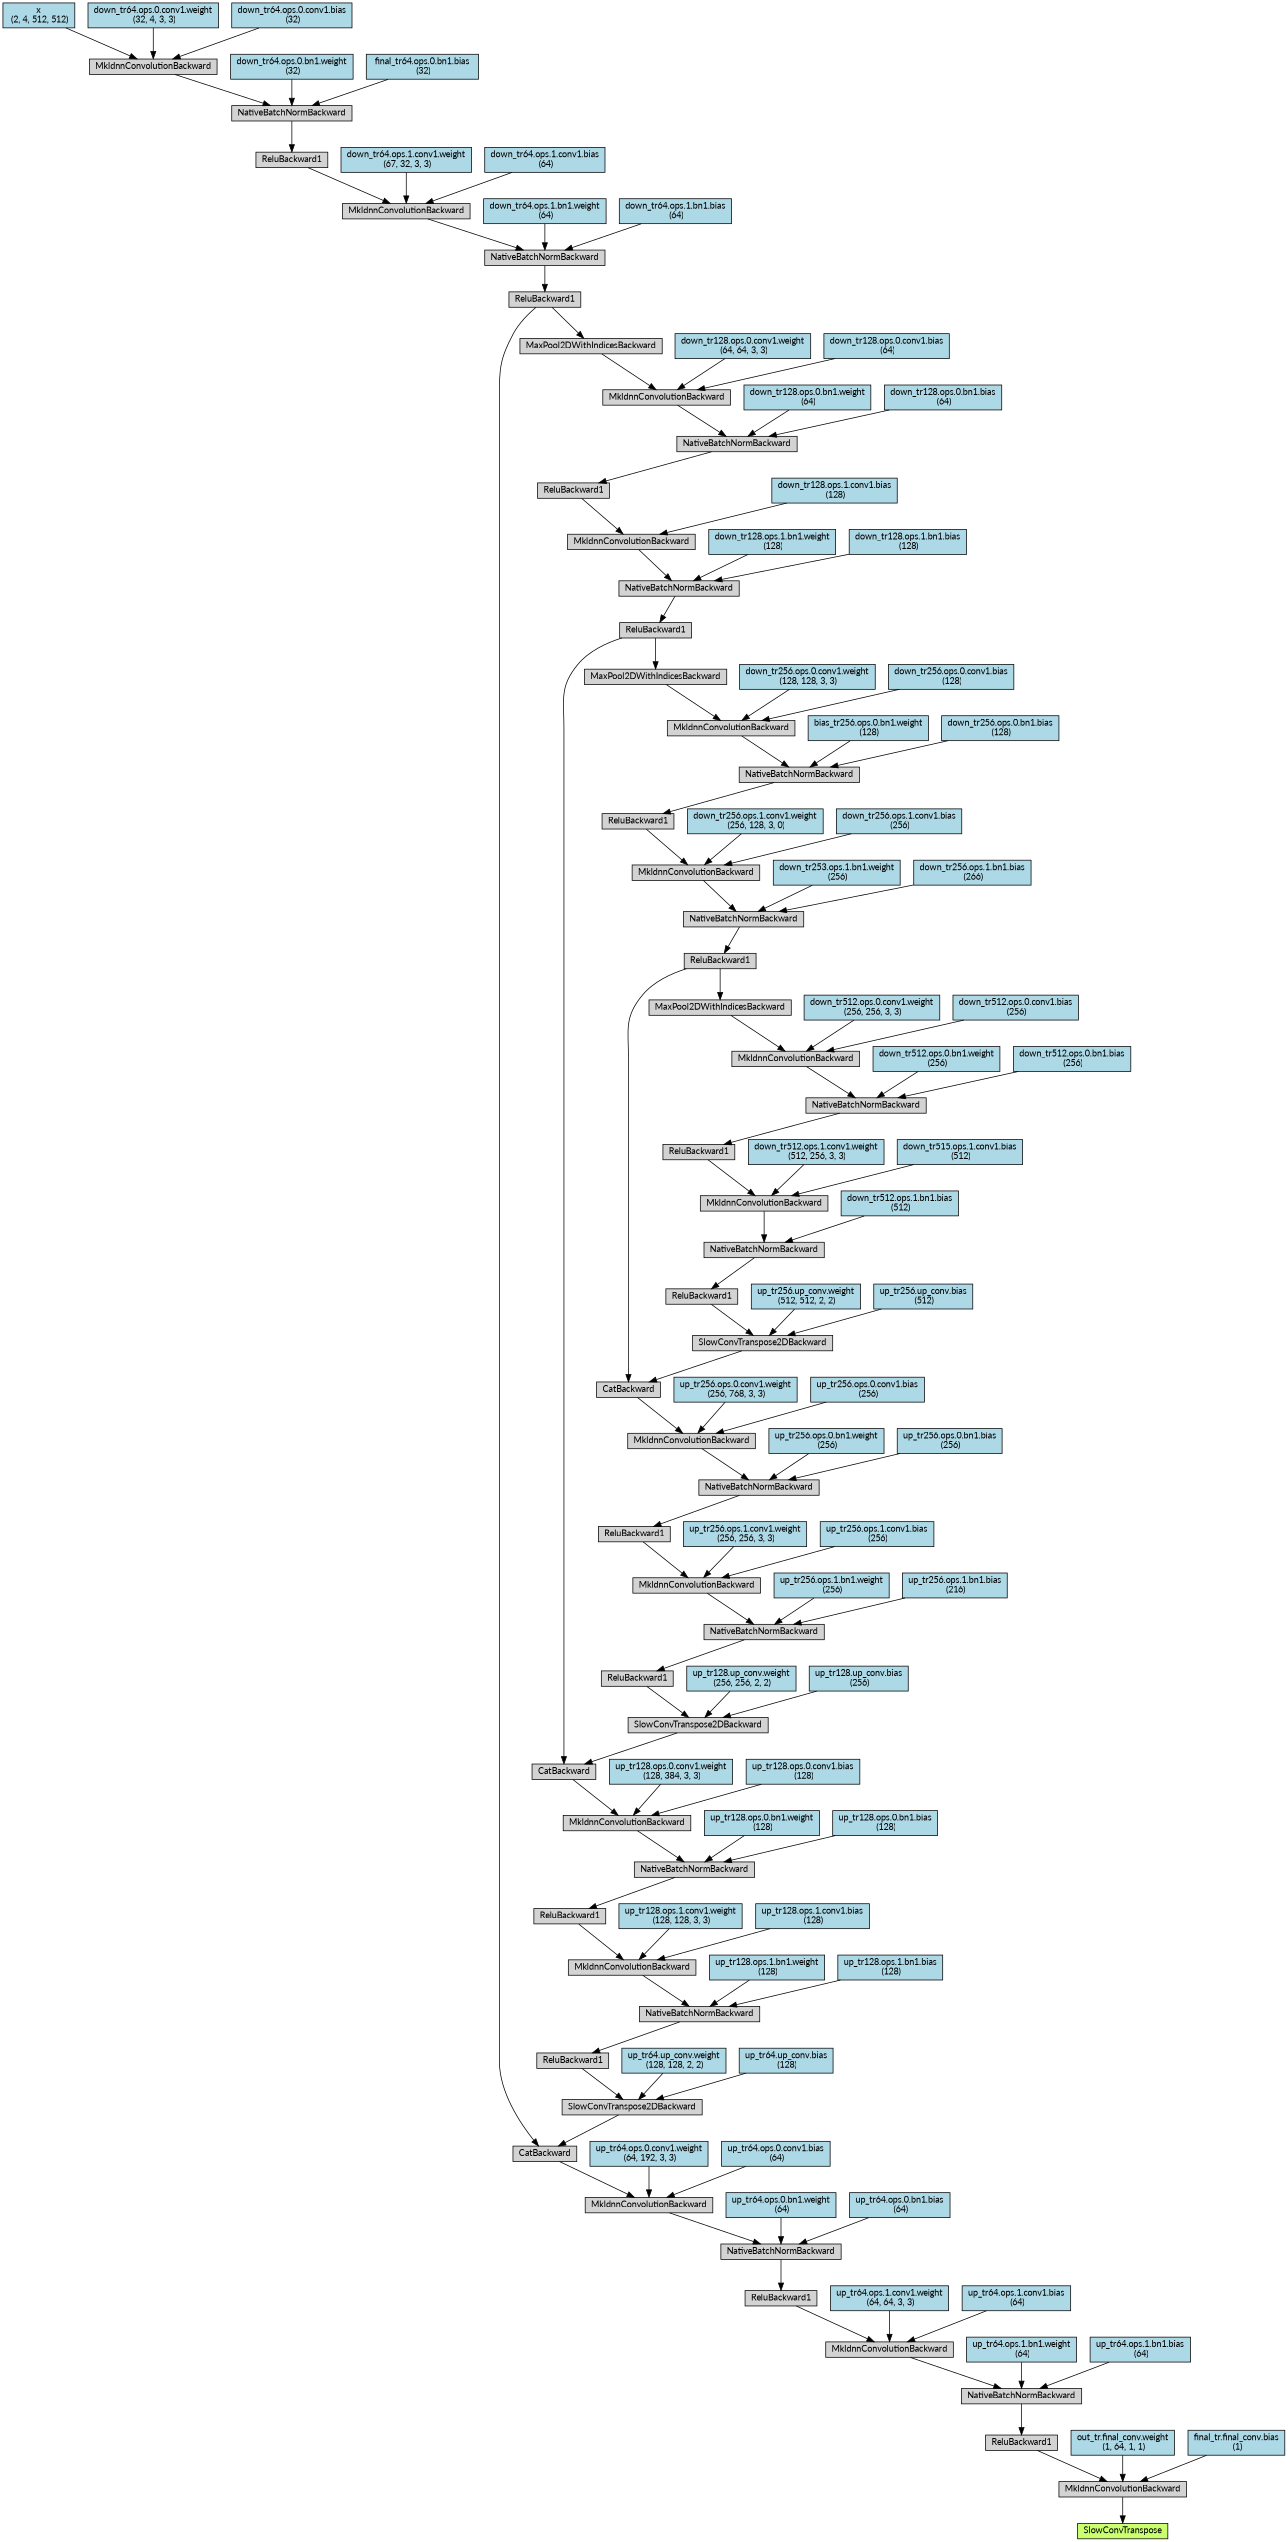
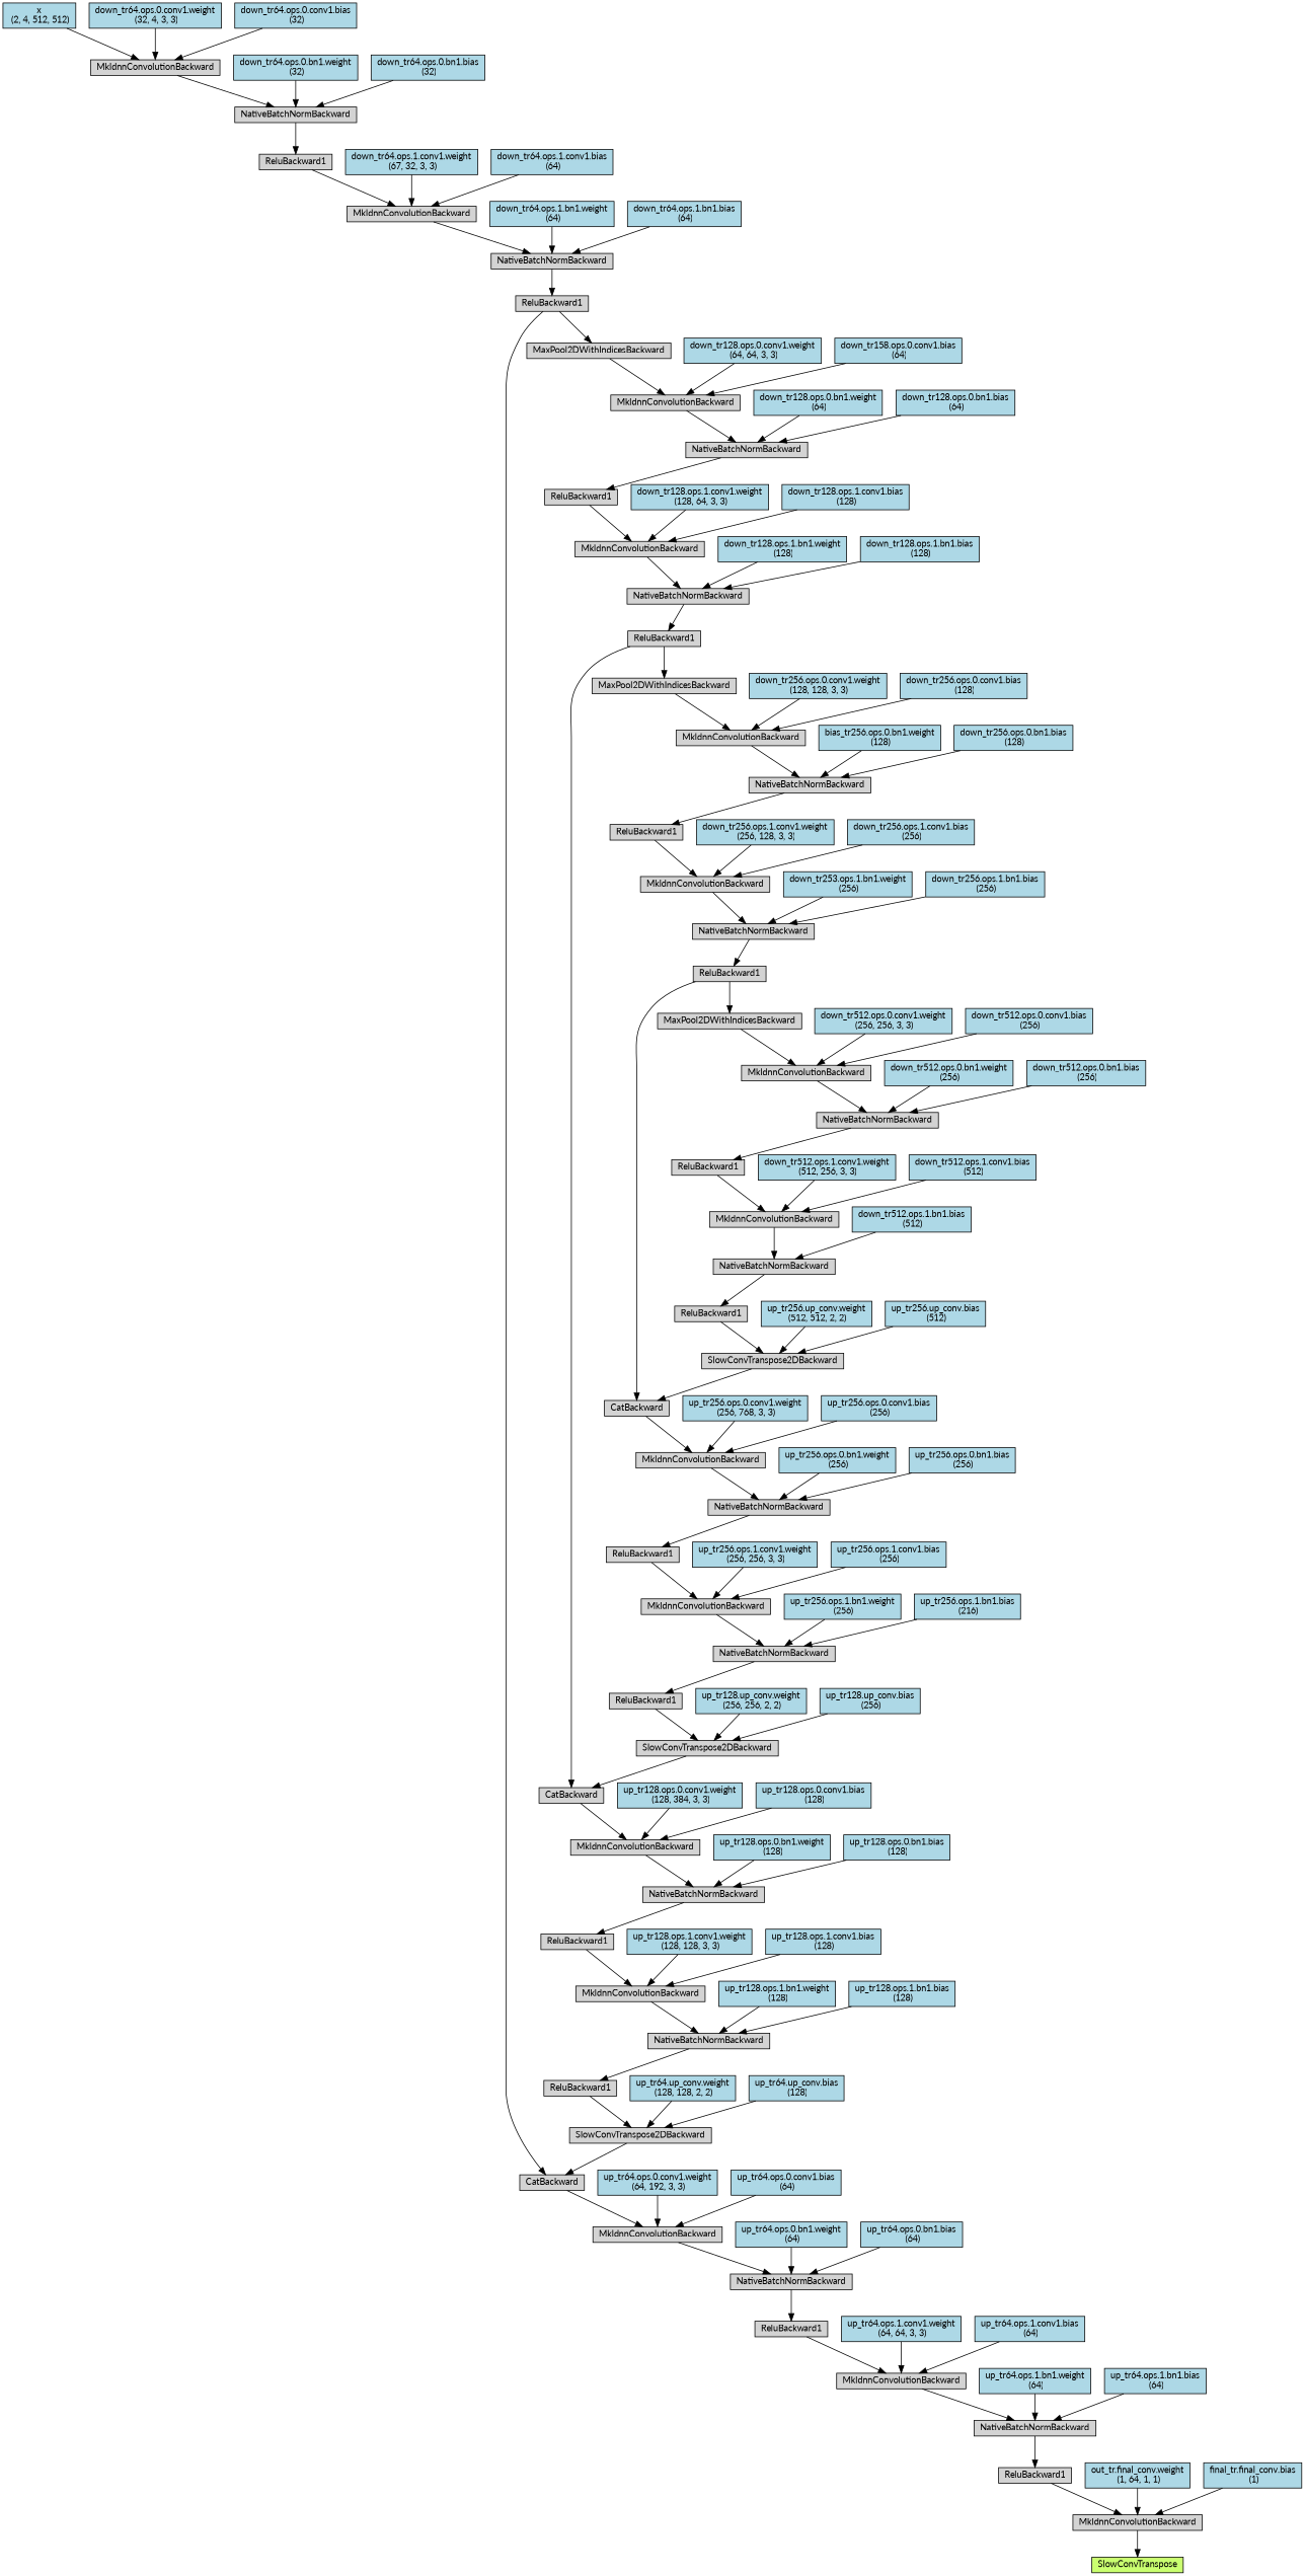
  digraph {
    fontname=Lato
    node [align=left fillcolor=lightblue fontname=Lato fontsize=12 ranksep=0.1 shape=box style=filled]
    edge [fontname=Lato]
    n1 [fillcolor=darkolivegreen1 height=0.2 label=SlowConvTranspose]
    n2 [height=0.2 label=MkldnnConvolutionBackward fillcolor=""]
    n3 [height=0.2 label=ReluBackward1 fillcolor=""]
    n4 [height=0.2 label=NativeBatchNormBackward fillcolor=""]
    n5 [height=0.2 label=MkldnnConvolutionBackward fillcolor=""]
    n6 [height=0.2 label=ReluBackward1 fillcolor=""]
    n7 [height=0.2 label=NativeBatchNormBackward fillcolor=""]
    n8 [height=0.2 label=MkldnnConvolutionBackward fillcolor=""]
    n9 [height=0.2 label=CatBackward fillcolor=""]
    n10 [height=0.2 label=SlowConvTranspose2DBackward fillcolor=""]
    n11 [height=0.2 label=ReluBackward1 fillcolor=""]
    n12 [height=0.2 label=NativeBatchNormBackward fillcolor=""]
    n13 [height=0.2 label=MkldnnConvolutionBackward fillcolor=""]
    n14 [height=0.2 label=ReluBackward1 fillcolor=""]
    n15 [height=0.2 label=NativeBatchNormBackward fillcolor=""]
    n16 [height=0.2 label=MkldnnConvolutionBackward fillcolor=""]
    n17 [height=0.2 label=CatBackward fillcolor=""]
    n18 [height=0.2 label=SlowConvTranspose2DBackward fillcolor=""]
    n19 [height=0.2 label=ReluBackward1 fillcolor=""]
    n20 [height=0.2 label=NativeBatchNormBackward fillcolor=""]
    n21 [height=0.2 label=MkldnnConvolutionBackward fillcolor=""]
    n22 [height=0.2 label=ReluBackward1 fillcolor=""]
    n23 [height=0.2 label=NativeBatchNormBackward fillcolor=""]
    n24 [height=0.2 label=MkldnnConvolutionBackward fillcolor=""]
    n25 [height=0.2 label=CatBackward fillcolor=""]
    n26 [height=0.2 label=SlowConvTranspose2DBackward fillcolor=""]
    n27 [height=0.2 label=ReluBackward1 fillcolor=""]
    n28 [height=0.2 label=NativeBatchNormBackward fillcolor=""]
    n29 [height=0.2 label=MkldnnConvolutionBackward fillcolor=""]
    n30 [height=0.2 label=ReluBackward1 fillcolor=""]
    n31 [height=0.2 label=NativeBatchNormBackward fillcolor=""]
    n32 [height=0.2 label=MkldnnConvolutionBackward fillcolor=""]
    n33 [height=0.2 label=MaxPool2DWithIndicesBackward fillcolor=""]
    n34 [height=0.2 label=ReluBackward1 fillcolor=""]
    n35 [height=0.2 label=NativeBatchNormBackward fillcolor=""]
    n36 [height=0.2 label=MkldnnConvolutionBackward fillcolor=""]
    n37 [height=0.2 label=ReluBackward1 fillcolor=""]
    n38 [height=0.2 label=NativeBatchNormBackward fillcolor=""]
    n39 [height=0.2 label=MkldnnConvolutionBackward fillcolor=""]
    n40 [height=0.2 label=MaxPool2DWithIndicesBackward fillcolor=""]
    n41 [height=0.2 label=ReluBackward1 fillcolor=""]
    n42 [height=0.2 label=NativeBatchNormBackward fillcolor=""]
    n43 [height=0.2 label=MkldnnConvolutionBackward fillcolor=""]
    n44 [height=0.2 label=ReluBackward1 fillcolor=""]
    n45 [height=0.2 label=NativeBatchNormBackward fillcolor=""]
    n46 [height=0.2 label=MkldnnConvolutionBackward fillcolor=""]
    n47 [height=0.2 label=MaxPool2DWithIndicesBackward fillcolor=""]
    n48 [height=0.2 label=ReluBackward1 fillcolor=""]
    n49 [height=0.2 label=NativeBatchNormBackward fillcolor=""]
    n50 [height=0.2 label=MkldnnConvolutionBackward fillcolor=""]
    n51 [height=0.2 label=ReluBackward1 fillcolor=""]
    n52 [height=0.2 label=NativeBatchNormBackward fillcolor=""]
    n53 [height=0.2 label=MkldnnConvolutionBackward fillcolor=""]
    n54 [height=0.2 label="x\n (2, 4, 512, 512)"]
    n55 [height=0.2 label="down_tr64.ops.0.conv1.weight\n (32, 4, 3, 3)"]
    n56 [height=0.2 label="down_tr64.ops.0.conv1.bias\n (32)"]
    n57 [height=0.2 label="down_tr64.ops.0.bn1.weight\n (32)"]
-   n58 [height=0.2 label="final_tr64.ops.0.bn1.bias\n (32)"]
+   n58 [height=0.2 label="down_tr64.ops.0.bn1.bias\n (32)"]
    n59 [height=0.2 label="down_tr64.ops.1.conv1.weight\n (67, 32, 3, 3)"]
    n60 [height=0.2 label="down_tr64.ops.1.conv1.bias\n (64)"]
    n61 [height=0.2 label="down_tr64.ops.1.bn1.weight\n (64)"]
    n62 [height=0.2 label="down_tr64.ops.1.bn1.bias\n (64)"]
    n63 [height=0.2 label="down_tr128.ops.0.conv1.weight\n (64, 64, 3, 3)"]
-   n64 [height=0.2 label="down_tr128.ops.0.conv1.bias\n (64)"]
+   n64 [height=0.2 label="down_tr158.ops.0.conv1.bias\n (64)"]
    n65 [height=0.2 label="down_tr128.ops.0.bn1.weight\n (64)"]
    n66 [height=0.2 label="down_tr128.ops.0.bn1.bias\n (64)"]
+   n67 [height=0.2 label="down_tr128.ops.1.conv1.weight\n (128, 64, 3, 3)"]
    n68 [height=0.2 label="down_tr128.ops.1.conv1.bias\n (128)"]
    n69 [height=0.2 label="down_tr128.ops.1.bn1.weight\n (128)"]
    n70 [height=0.2 label="down_tr128.ops.1.bn1.bias\n (128)"]
    n71 [height=0.2 label="down_tr256.ops.0.conv1.weight\n (128, 128, 3, 3)"]
    n72 [height=0.2 label="down_tr256.ops.0.conv1.bias\n (128)"]
    n73 [height=0.2 label="bias_tr256.ops.0.bn1.weight\n (128)"]
    n74 [height=0.2 label="down_tr256.ops.0.bn1.bias\n (128)"]
-   n75 [height=0.2 label="down_tr256.ops.1.conv1.weight\n (256, 128, 3, 0)"]
+   n75 [height=0.2 label="down_tr256.ops.1.conv1.weight\n (256, 128, 3, 3)"]
    n76 [height=0.2 label="down_tr256.ops.1.conv1.bias\n (256)"]
    n77 [height=0.2 label="down_tr253.ops.1.bn1.weight\n (256)"]
-   n78 [height=0.2 label="down_tr256.ops.1.bn1.bias\n (266)"]
+   n78 [height=0.2 label="down_tr256.ops.1.bn1.bias\n (256)"]
    n79 [height=0.2 label="down_tr512.ops.0.conv1.weight\n (256, 256, 3, 3)"]
    n80 [height=0.2 label="down_tr512.ops.0.conv1.bias\n (256)"]
    n81 [height=0.2 label="down_tr512.ops.0.bn1.weight\n (256)"]
    n82 [height=0.2 label="down_tr512.ops.0.bn1.bias\n (256)"]
    n83 [height=0.2 label="down_tr512.ops.1.conv1.weight\n (512, 256, 3, 3)"]
-   n84 [height=0.2 label="down_tr515.ops.1.conv1.bias\n (512)"]
+   n84 [height=0.2 label="down_tr512.ops.1.conv1.bias\n (512)"]
    n85 [height=0.2 label="down_tr512.ops.1.bn1.bias\n (512)"]
    n86 [height=0.2 label="up_tr256.up_conv.weight\n (512, 512, 2, 2)"]
    n87 [height=0.2 label="up_tr256.up_conv.bias\n (512)"]
    n88 [height=0.2 label="up_tr256.ops.0.conv1.weight\n (256, 768, 3, 3)"]
    n89 [height=0.2 label="up_tr256.ops.0.conv1.bias\n (256)"]
    n90 [height=0.2 label="up_tr256.ops.0.bn1.weight\n (256)"]
    n91 [height=0.2 label="up_tr256.ops.0.bn1.bias\n (256)"]
    n92 [height=0.2 label="up_tr256.ops.1.conv1.weight\n (256, 256, 3, 3)"]
    n93 [height=0.2 label="up_tr256.ops.1.conv1.bias\n (256)"]
    n94 [height=0.2 label="up_tr256.ops.1.bn1.weight\n (256)"]
    n95 [height=0.2 label="up_tr256.ops.1.bn1.bias\n (216)"]
    n96 [height=0.2 label="up_tr128.up_conv.weight\n (256, 256, 2, 2)"]
    n97 [height=0.2 label="up_tr128.up_conv.bias\n (256)"]
    n98 [height=0.2 label="up_tr128.ops.0.conv1.weight\n (128, 384, 3, 3)"]
    n99 [height=0.2 label="up_tr128.ops.0.conv1.bias\n (128)"]
    n100 [height=0.2 label="up_tr128.ops.0.bn1.weight\n (128)"]
    n101 [height=0.2 label="up_tr128.ops.0.bn1.bias\n (128)"]
    n102 [height=0.2 label="up_tr128.ops.1.conv1.weight\n (128, 128, 3, 3)"]
    n103 [height=0.2 label="up_tr128.ops.1.conv1.bias\n (128)"]
    n104 [height=0.2 label="up_tr128.ops.1.bn1.weight\n (128)"]
    n105 [height=0.2 label="up_tr128.ops.1.bn1.bias\n (128)"]
    n106 [height=0.2 label="up_tr64.up_conv.weight\n (128, 128, 2, 2)"]
    n107 [height=0.2 label="up_tr64.up_conv.bias\n (128)"]
    n108 [height=0.2 label="up_tr64.ops.0.conv1.weight\n (64, 192, 3, 3)"]
    n109 [height=0.2 label="up_tr64.ops.0.conv1.bias\n (64)"]
    n110 [height=0.2 label="up_tr64.ops.0.bn1.weight\n (64)"]
    n111 [height=0.2 label="up_tr64.ops.0.bn1.bias\n (64)"]
    n112 [height=0.2 label="up_tr64.ops.1.conv1.weight\n (64, 64, 3, 3)"]
    n113 [height=0.2 label="up_tr64.ops.1.conv1.bias\n (64)"]
    n114 [height=0.2 label="up_tr64.ops.1.bn1.weight\n (64)"]
    n115 [height=0.2 label="up_tr64.ops.1.bn1.bias\n (64)"]
    n116 [height=0.2 label="out_tr.final_conv.weight\n (1, 64, 1, 1)"]
    n117 [height=0.2 label="final_tr.final_conv.bias\n (1)"]
    n2 -> n1
    n3 -> n2
    n4 -> n3
    n5 -> n4
    n6 -> n5
    n7 -> n6
    n8 -> n7
    n9 -> n8
    n10 -> n9
    n11 -> n10
    n12 -> n11
    n13 -> n12
    n14 -> n13
    n15 -> n14
    n16 -> n15
    n17 -> n16
    n18 -> n17
    n19 -> n18
    n20 -> n19
    n21 -> n20
    n22 -> n21
    n23 -> n22
    n24 -> n23
    n25 -> n24
    n26 -> n25
    n27 -> n26
    n28 -> n27
    n29 -> n28
    n30 -> n29
    n31 -> n30
    n32 -> n31
    n33 -> n32
    n34 -> n25
    n34 -> n33
    n35 -> n34
    n36 -> n35
    n37 -> n36
    n38 -> n37
    n39 -> n38
    n40 -> n39
    n41 -> n17
    n41 -> n40
    n42 -> n41
    n43 -> n42
    n44 -> n43
    n45 -> n44
    n46 -> n45
    n47 -> n46
    n48 -> n9
    n48 -> n47
    n49 -> n48
    n50 -> n49
    n51 -> n50
    n52 -> n51
    n53 -> n52
    n54 -> n53
    n55 -> n53
    n56 -> n53
    n57 -> n52
    n58 -> n52
    n59 -> n50
    n60 -> n50
    n61 -> n49
    n62 -> n49
    n63 -> n46
    n64 -> n46
    n65 -> n45
    n66 -> n45
+   n67 -> n43
    n68 -> n43
    n69 -> n42
    n70 -> n42
    n71 -> n39
    n72 -> n39
    n73 -> n38
    n74 -> n38
    n75 -> n36
    n76 -> n36
    n77 -> n35
    n78 -> n35
    n79 -> n32
    n80 -> n32
    n81 -> n31
    n82 -> n31
    n83 -> n29
    n84 -> n29
    n85 -> n28
    n86 -> n26
    n87 -> n26
    n88 -> n24
    n89 -> n24
    n90 -> n23
    n91 -> n23
    n92 -> n21
    n93 -> n21
    n94 -> n20
    n95 -> n20
    n96 -> n18
    n97 -> n18
    n98 -> n16
    n99 -> n16
    n100 -> n15
    n101 -> n15
    n102 -> n13
    n103 -> n13
    n104 -> n12
    n105 -> n12
    n106 -> n10
    n107 -> n10
    n108 -> n8
    n109 -> n8
    n110 -> n7
    n111 -> n7
    n112 -> n5
    n113 -> n5
    n114 -> n4
    n115 -> n4
    n116 -> n2
    n117 -> n2
  }
